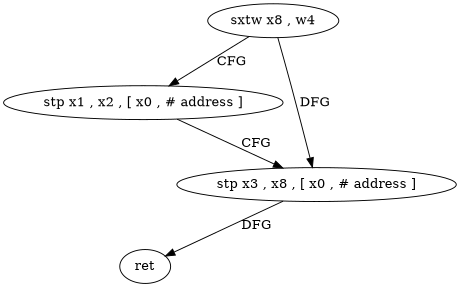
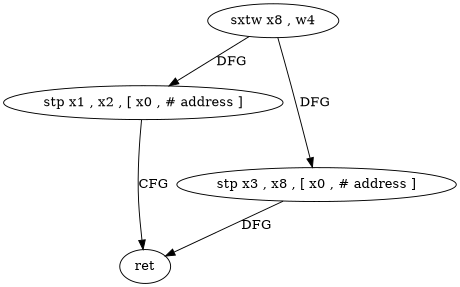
  digraph {
    n1 [label="sxtw x8 , w4"]
    n2 [label="stp x1 , x2 , [ x0 , # address ]"]
    n3 [label="stp x3 , x8 , [ x0 , # address ]"]
    n4 [label=ret]
-   n1 -> n2 [label=CFG]
+   n1 -> n2 [label=DFG]
    n1 -> n3 [label=DFG]
-   n2 -> n3 [label=CFG]
+   n2 -> n4 [label=CFG]
    n3 -> n4 [label=DFG]
  }
